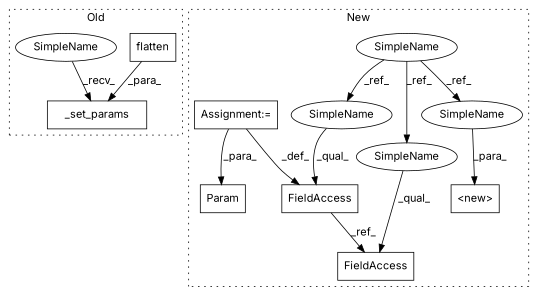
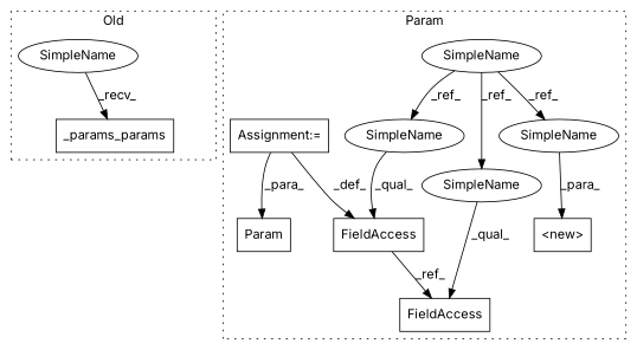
  digraph {
    fontname=Inter
    node [a=42 fontname=Inter l=4 s=970 shape=box]
    edge [fontname=Inter]
-   n1 [a=32 l=9 label=flatten s=1040]
-   n2 [a=32 l="12,1" label=_set_params s="973,1051"]
+   n2 [a=32 l="12,1" label=_params_params s="973,1051"]
    n3 [label=SimpleName s=968 shape=ellipse]
    n4 [a=46 l="6,2" label="<new>" s="315,332"]
    n5 [label=SimpleName s=206 shape=ellipse]
    n6 [a=22 l=13 label=FieldAccess]
    n7 [a=7 l=1 label="Assignment:=" s=983]
    n8 [a=22 l=13 label=FieldAccess s=1217]
    n9 [a=32 l="6,1" label=Param s="984,1009"]
    n10 [label=SimpleName shape=ellipse]
    n11 [label=SimpleName s=1217 shape=ellipse]
    n12 [label=SimpleName s=328 shape=ellipse]
    subgraph cluster_1 {
      label=Old
      style=dotted
-     n1
      n2
      n3
    }
    subgraph cluster_2 {
-     label=New
+     label=Param
      style=dotted
      n4
      n5
      n6
      n7
      n8
      n9
      n10
      n11
      n12
    }
-   n1 -> n2 [label=_para_]
    n3 -> n2 [label=_recv_]
    n5 -> n10 [label=_ref_]
    n5 -> n11 [label=_ref_]
    n5 -> n12 [label=_ref_]
    n6 -> n8 [label=_ref_]
    n7 -> n6 [label=_def_]
    n7 -> n9 [label=_para_]
    n10 -> n6 [label=_qual_]
    n11 -> n8 [label=_qual_]
    n12 -> n4 [label=_para_]
  }
